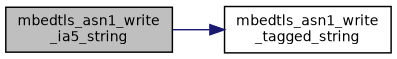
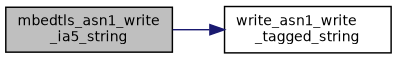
  digraph {
    rankdir=LR
    node [color=black fontname=Helvetica fontsize=10 shape=record style=filled]
    n1 [fillcolor=grey75 fontcolor=black height=0.2 label="mbedtls_asn1_write\l_ia5_string" width=0.4]
-   n2 [fillcolor=white height=0.2 label="mbedtls_asn1_write\l_tagged_string" width=0.4]
+   n2 [fillcolor=white height=0.2 label="write_asn1_write\l_tagged_string" width=0.4]
    n1 -> n2 [color=midnightblue fontname=Helvetica fontsize=10 labelfontname=Helvetica labelfontsize=10 style=solid]
  }
